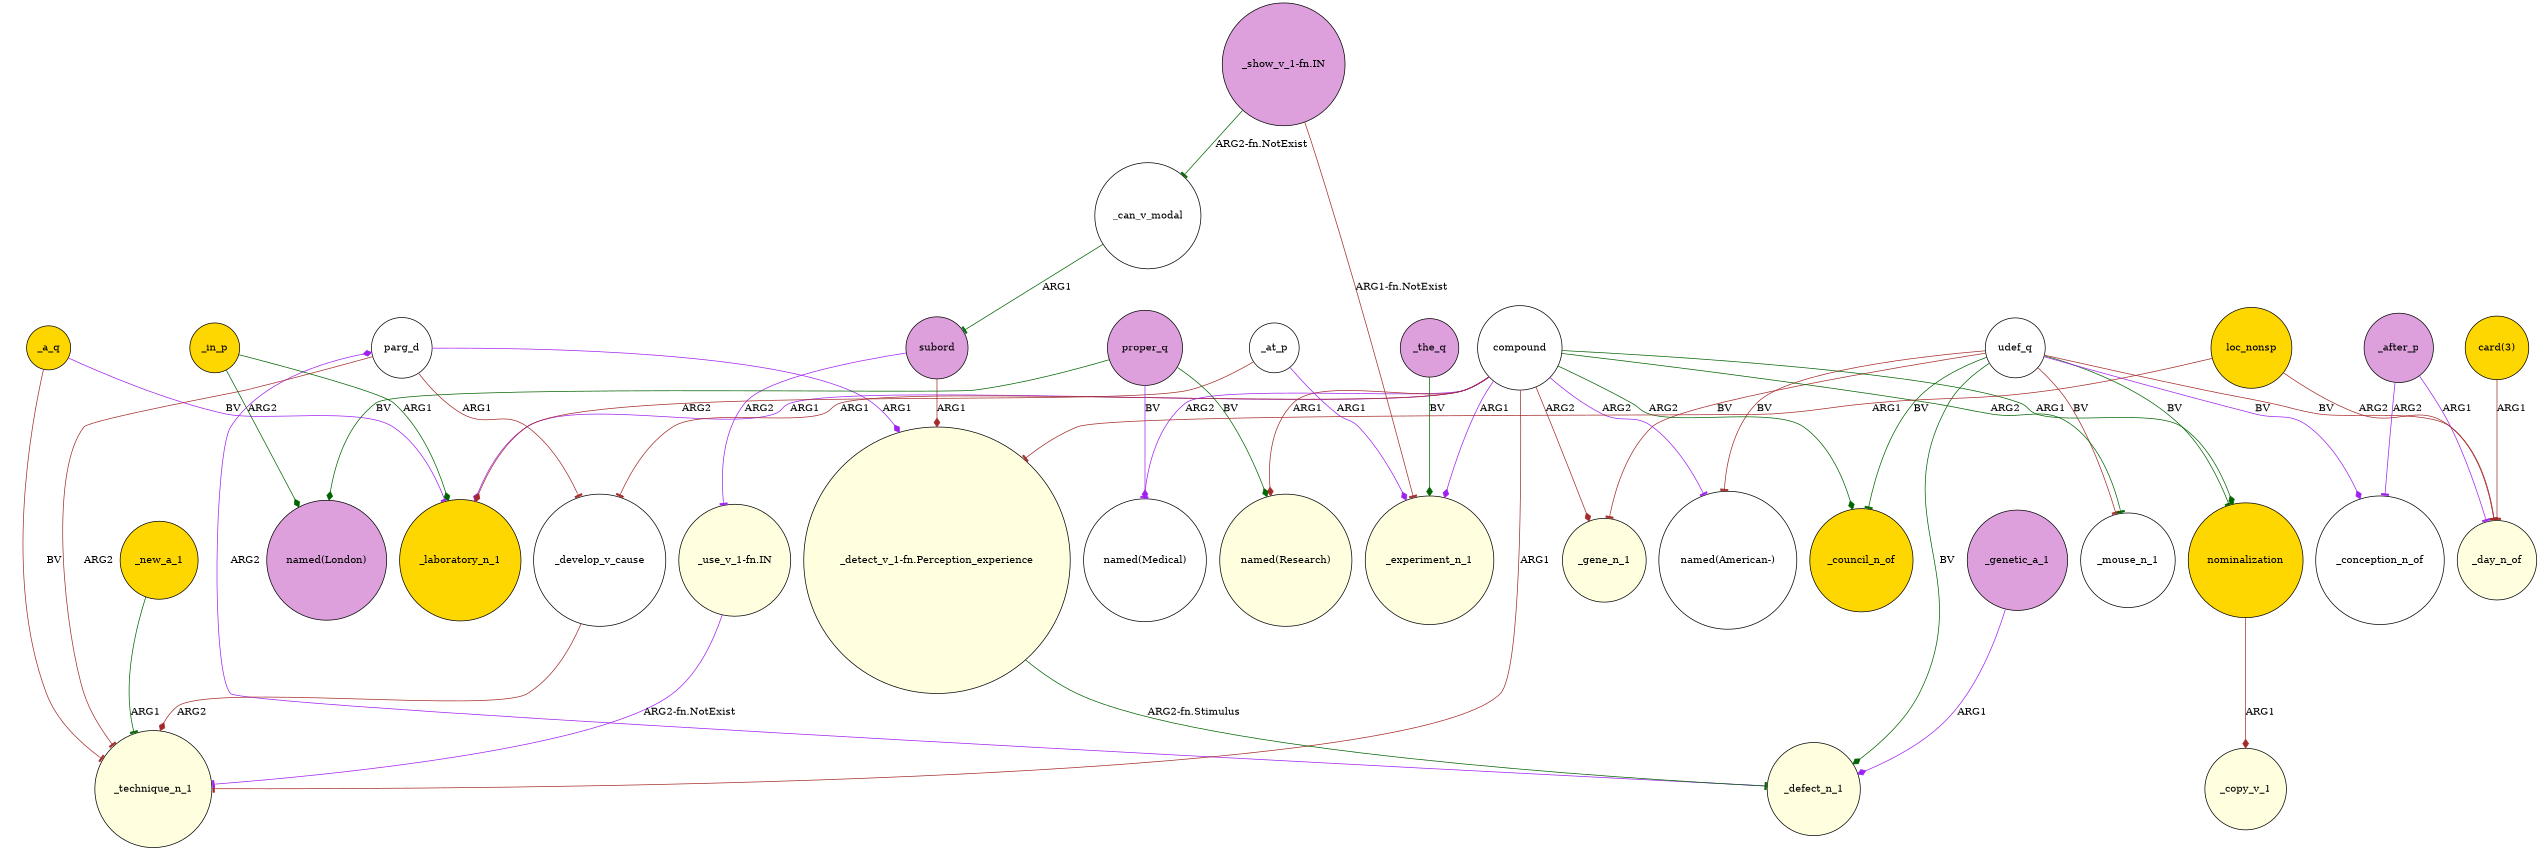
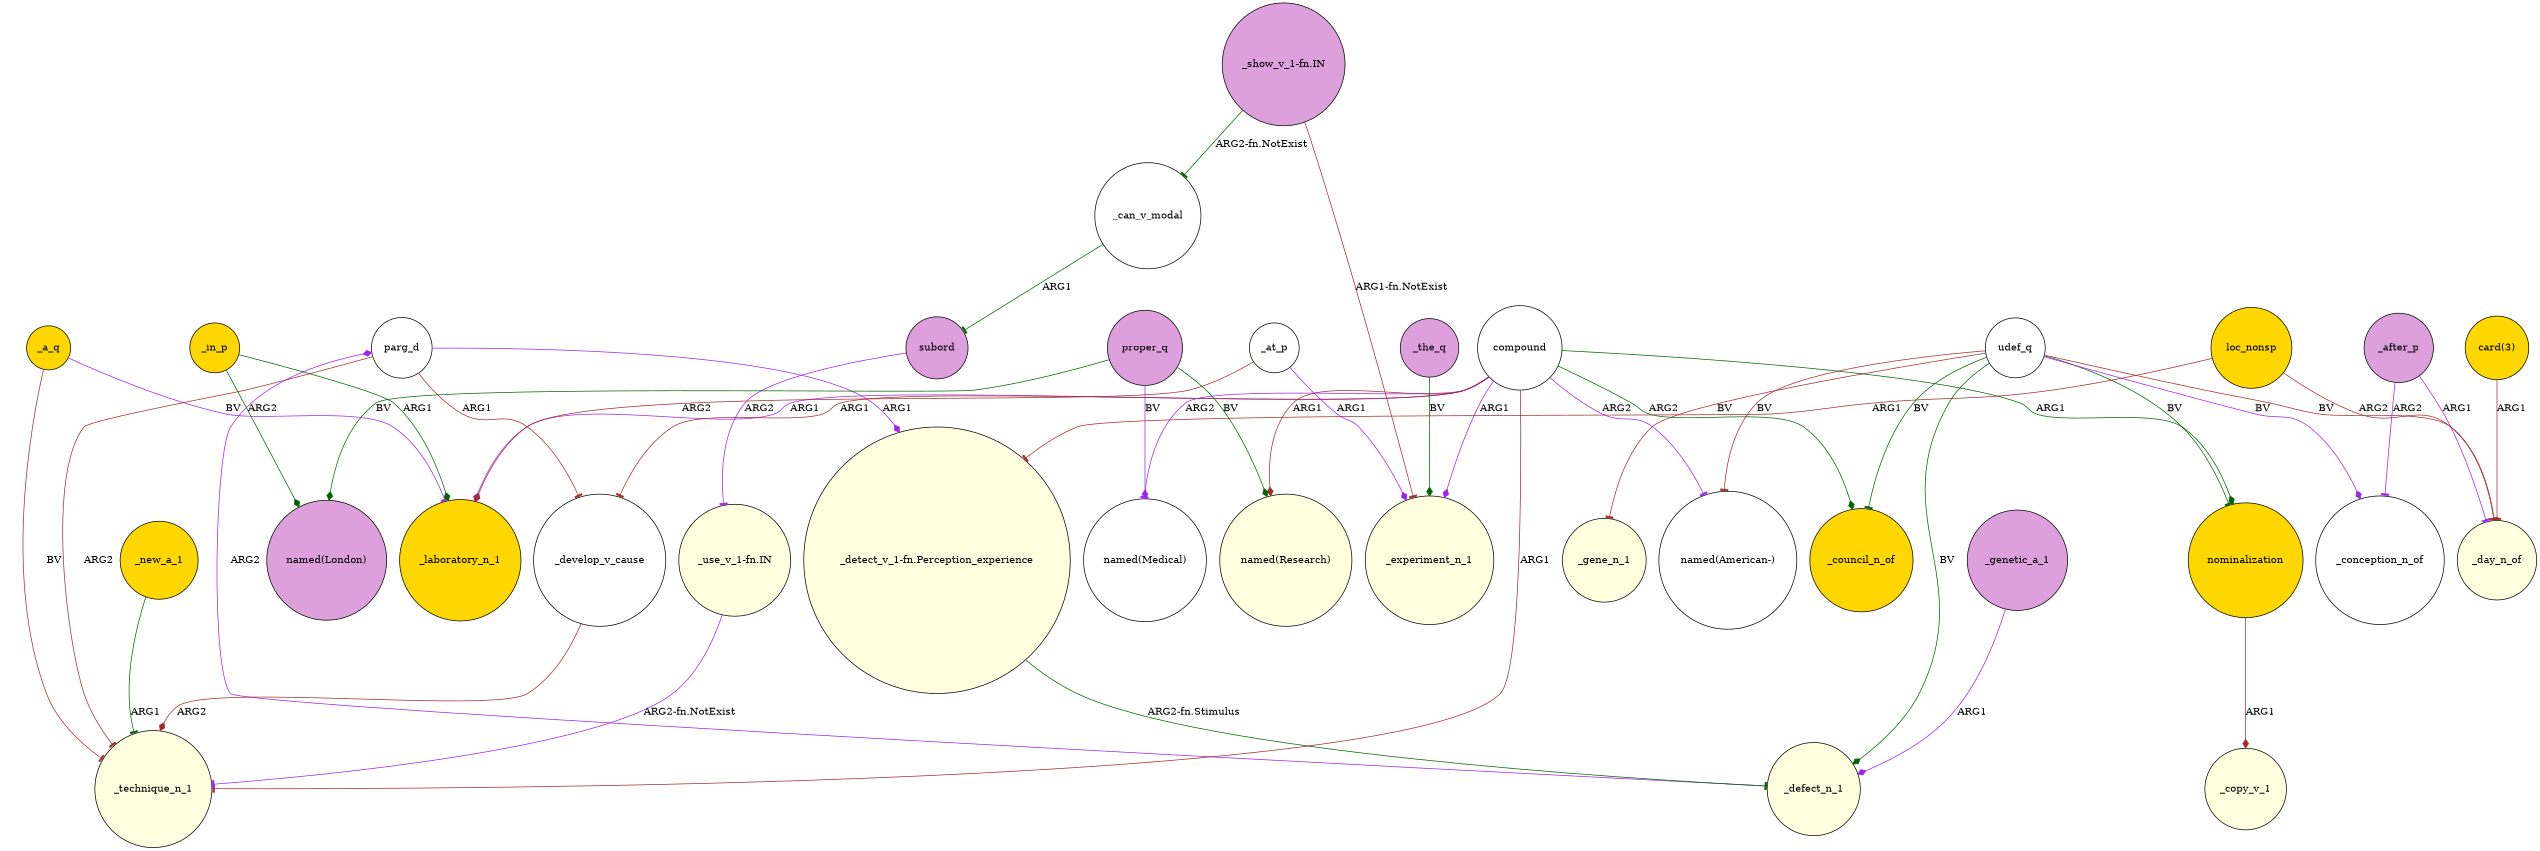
  digraph {
    node [fillcolor=white shape=circle style=filled]
    edge [arrowhead=tee color=brown]
    _a_q [fillcolor=gold]
    _technique_n_1 [fillcolor=lightyellow]
    _laboratory_n_1 [fillcolor=gold]
    udef_q
-   _mouse_n_1
    nominalization [fillcolor=gold]
    _council_n_of [fillcolor=gold]
    _day_n_of [fillcolor=lightyellow]
    _conception_n_of
    _gene_n_1 [fillcolor=lightyellow]
    _defect_n_1 [fillcolor=lightyellow]
    "named(American-)"
    _copy_v_1 [fillcolor=lightyellow]
    parg_d
    compound
    _experiment_n_1 [fillcolor=lightyellow]
    _develop_v_cause
    "named(Medical)"
    "named(Research)" [fillcolor=lightyellow]
    _after_p [fillcolor=plum]
    "_show_v_1-fn.IN" [fillcolor=plum]
    _can_v_modal
    subord [fillcolor=plum]
    _in_p [fillcolor=gold]
    "named(London)" [fillcolor=plum]
    "_detect_v_1-fn.Perception_experience" [fillcolor=lightyellow]
    "_use_v_1-fn.IN" [fillcolor=lightyellow]
    _at_p
    _the_q [fillcolor=plum]
    _genetic_a_1 [fillcolor=plum]
    proper_q [fillcolor=plum]
    "card(3)" [fillcolor=gold]
    loc_nonsp [fillcolor=gold]
    _new_a_1 [fillcolor=gold]
    _a_q -> _technique_n_1 [label=BV]
    _a_q -> _laboratory_n_1 [color=purple label=BV]
-   udef_q -> _mouse_n_1 [label=BV]
    udef_q -> nominalization [color=darkgreen label=BV]
    udef_q -> _council_n_of [color=darkgreen label=BV]
    udef_q -> _day_n_of [label=BV]
    udef_q -> _conception_n_of [arrowhead=diamond color=purple label=BV]
    udef_q -> _gene_n_1 [label=BV]
    udef_q -> _defect_n_1 [arrowhead=diamond color=darkgreen label=BV]
    udef_q -> "named(American-)" [label=BV]
    nominalization -> _copy_v_1 [arrowhead=diamond label=ARG1]
    _defect_n_1 -> parg_d [arrowhead=diamond color=purple label=ARG2]
    parg_d -> _technique_n_1 [label=ARG2]
    parg_d -> _develop_v_cause [label=ARG1]
    parg_d -> "_detect_v_1-fn.Perception_experience" [arrowhead=diamond color=purple label=ARG1]
    compound -> _technique_n_1 [label=ARG1]
    compound -> _laboratory_n_1 [arrowhead=diamond color=purple label=ARG1]
-   compound -> _mouse_n_1 [color=darkgreen label=ARG2]
    compound -> nominalization [arrowhead=diamond color=darkgreen label=ARG1]
    compound -> _council_n_of [arrowhead=diamond color=darkgreen label=ARG2]
-   compound -> _gene_n_1 [arrowhead=diamond label=ARG2]
    compound -> "named(American-)" [color=purple label=ARG2]
    compound -> _experiment_n_1 [arrowhead=diamond color=purple label=ARG1]
    compound -> _develop_v_cause [label=ARG1]
    compound -> "named(Medical)" [color=purple label=ARG2]
    compound -> "named(Research)" [arrowhead=diamond label=ARG1]
    _develop_v_cause -> _technique_n_1 [arrowhead=diamond label=ARG2]
    _after_p -> _day_n_of [color=purple label=ARG1]
    _after_p -> _conception_n_of [color=purple label=ARG2]
    "_show_v_1-fn.IN" -> _experiment_n_1 [label="ARG1-fn.NotExist"]
    "_show_v_1-fn.IN" -> _can_v_modal [color=darkgreen label="ARG2-fn.NotExist"]
    _can_v_modal -> subord [color=darkgreen label=ARG1]
-   subord -> "_detect_v_1-fn.Perception_experience" [arrowhead=diamond label=ARG1]
    subord -> "_use_v_1-fn.IN" [color=purple label=ARG2]
    _in_p -> _laboratory_n_1 [arrowhead=diamond color=darkgreen label=ARG1]
    _in_p -> "named(London)" [arrowhead=diamond color=darkgreen label=ARG2]
    "_detect_v_1-fn.Perception_experience" -> _defect_n_1 [color=darkgreen label="ARG2-fn.Stimulus"]
    "_use_v_1-fn.IN" -> _technique_n_1 [color=purple label="ARG2-fn.NotExist"]
    _at_p -> _laboratory_n_1 [arrowhead=diamond label=ARG2]
    _at_p -> _experiment_n_1 [arrowhead=diamond color=purple label=ARG1]
    _the_q -> _experiment_n_1 [arrowhead=diamond color=darkgreen label=BV]
    _genetic_a_1 -> _defect_n_1 [arrowhead=diamond color=purple label=ARG1]
    proper_q -> "named(Medical)" [arrowhead=diamond color=purple label=BV]
    proper_q -> "named(Research)" [arrowhead=diamond color=darkgreen label=BV]
    proper_q -> "named(London)" [arrowhead=diamond color=darkgreen label=BV]
    "card(3)" -> _day_n_of [label=ARG1]
    loc_nonsp -> _day_n_of [label=ARG2]
    loc_nonsp -> "_detect_v_1-fn.Perception_experience" [label=ARG1]
    _new_a_1 -> _technique_n_1 [color=darkgreen label=ARG1]
  }
